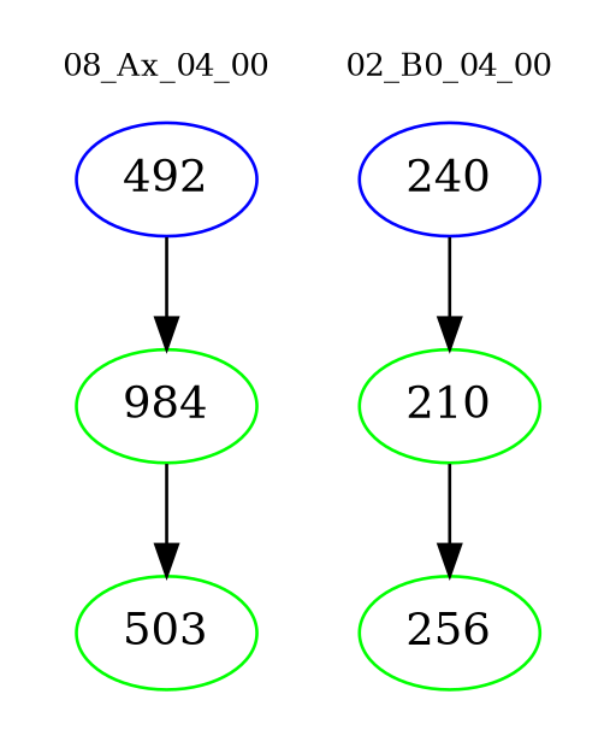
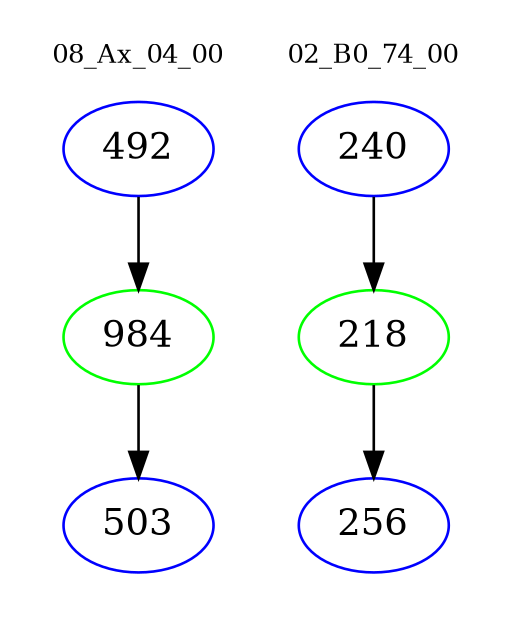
  digraph {
    node [color=blue]
    edge [color=black]
    n1 [label=492]
    n2 [color=green label=984]
-   n3 [color=green label=503]
+   n3 [label=503]
    n4 [label=240]
-   n5 [color=green label=210]
-   n6 [color=green label=256]
+   n5 [color=green label=218]
+   n6 [label=256]
    subgraph cluster_1 {
      color=white
      fontsize=10
      label="08_Ax_04_00"
      n1
      n2
      n3
    }
    subgraph cluster_2 {
      color=white
      fontsize=10
-     label="02_B0_04_00"
+     label="02_B0_74_00"
      n4
      n5
      n6
    }
    n1 -> n2
    n2 -> n3
    n4 -> n5
    n5 -> n6
  }
